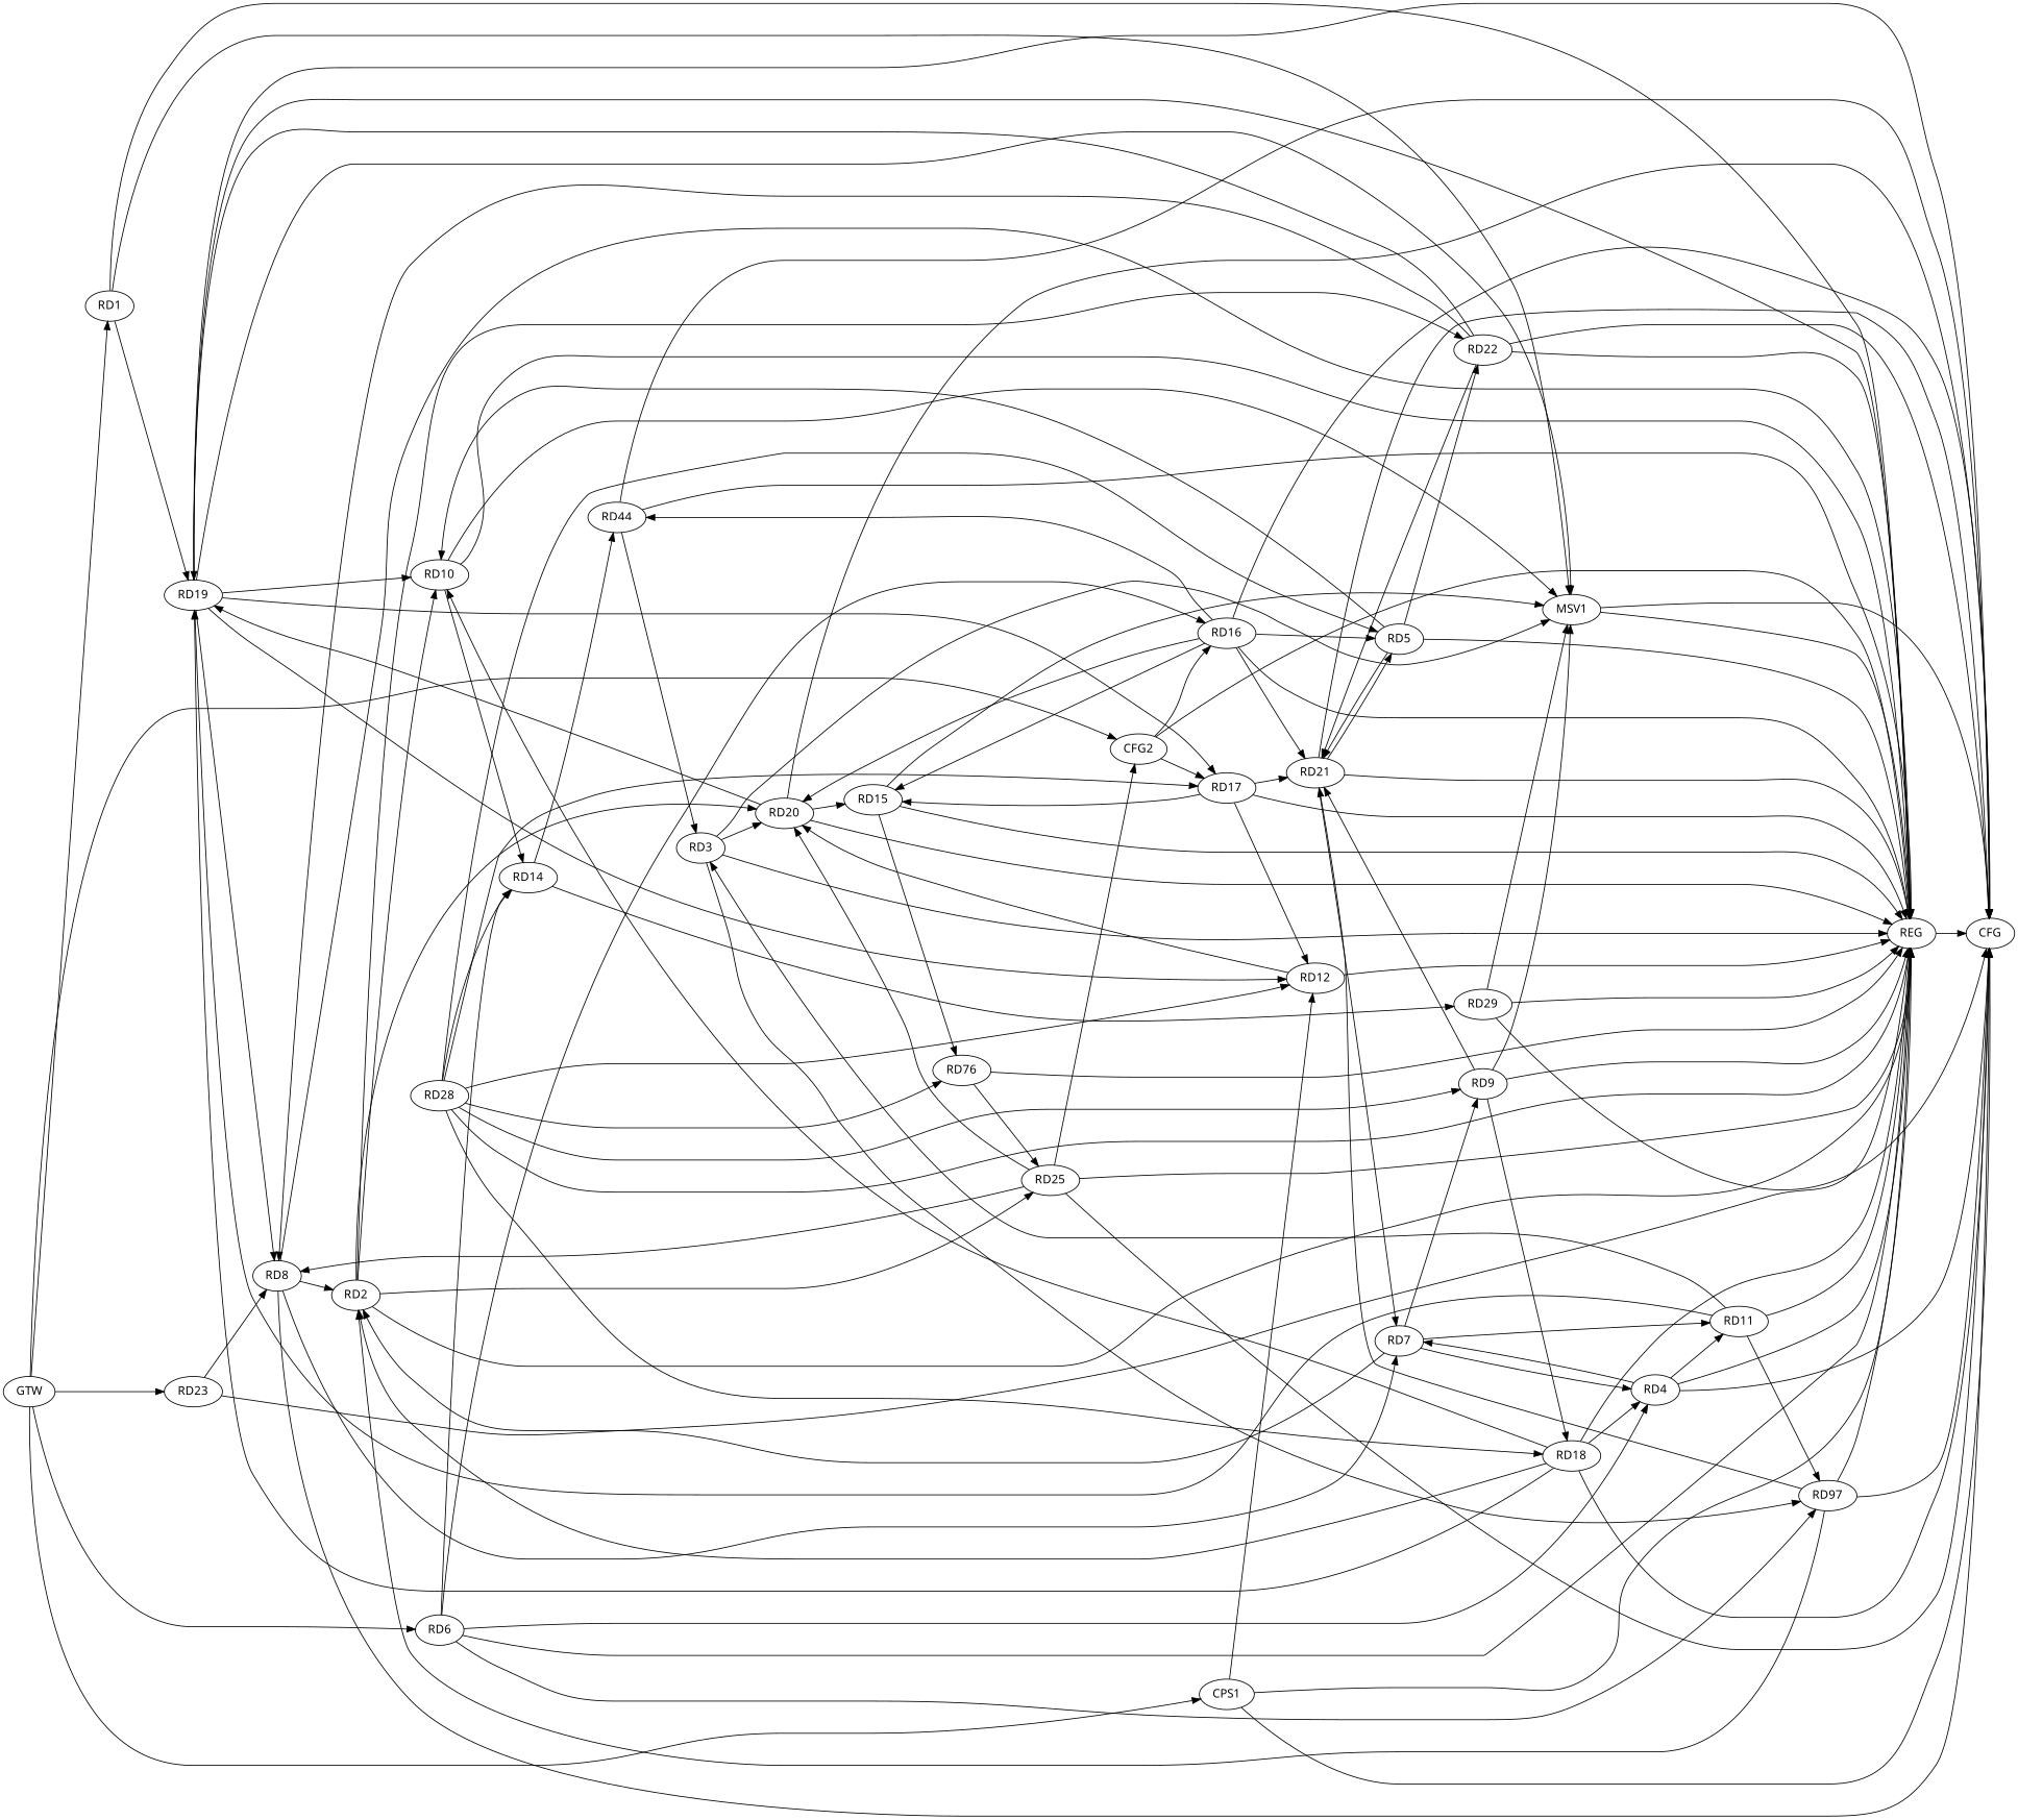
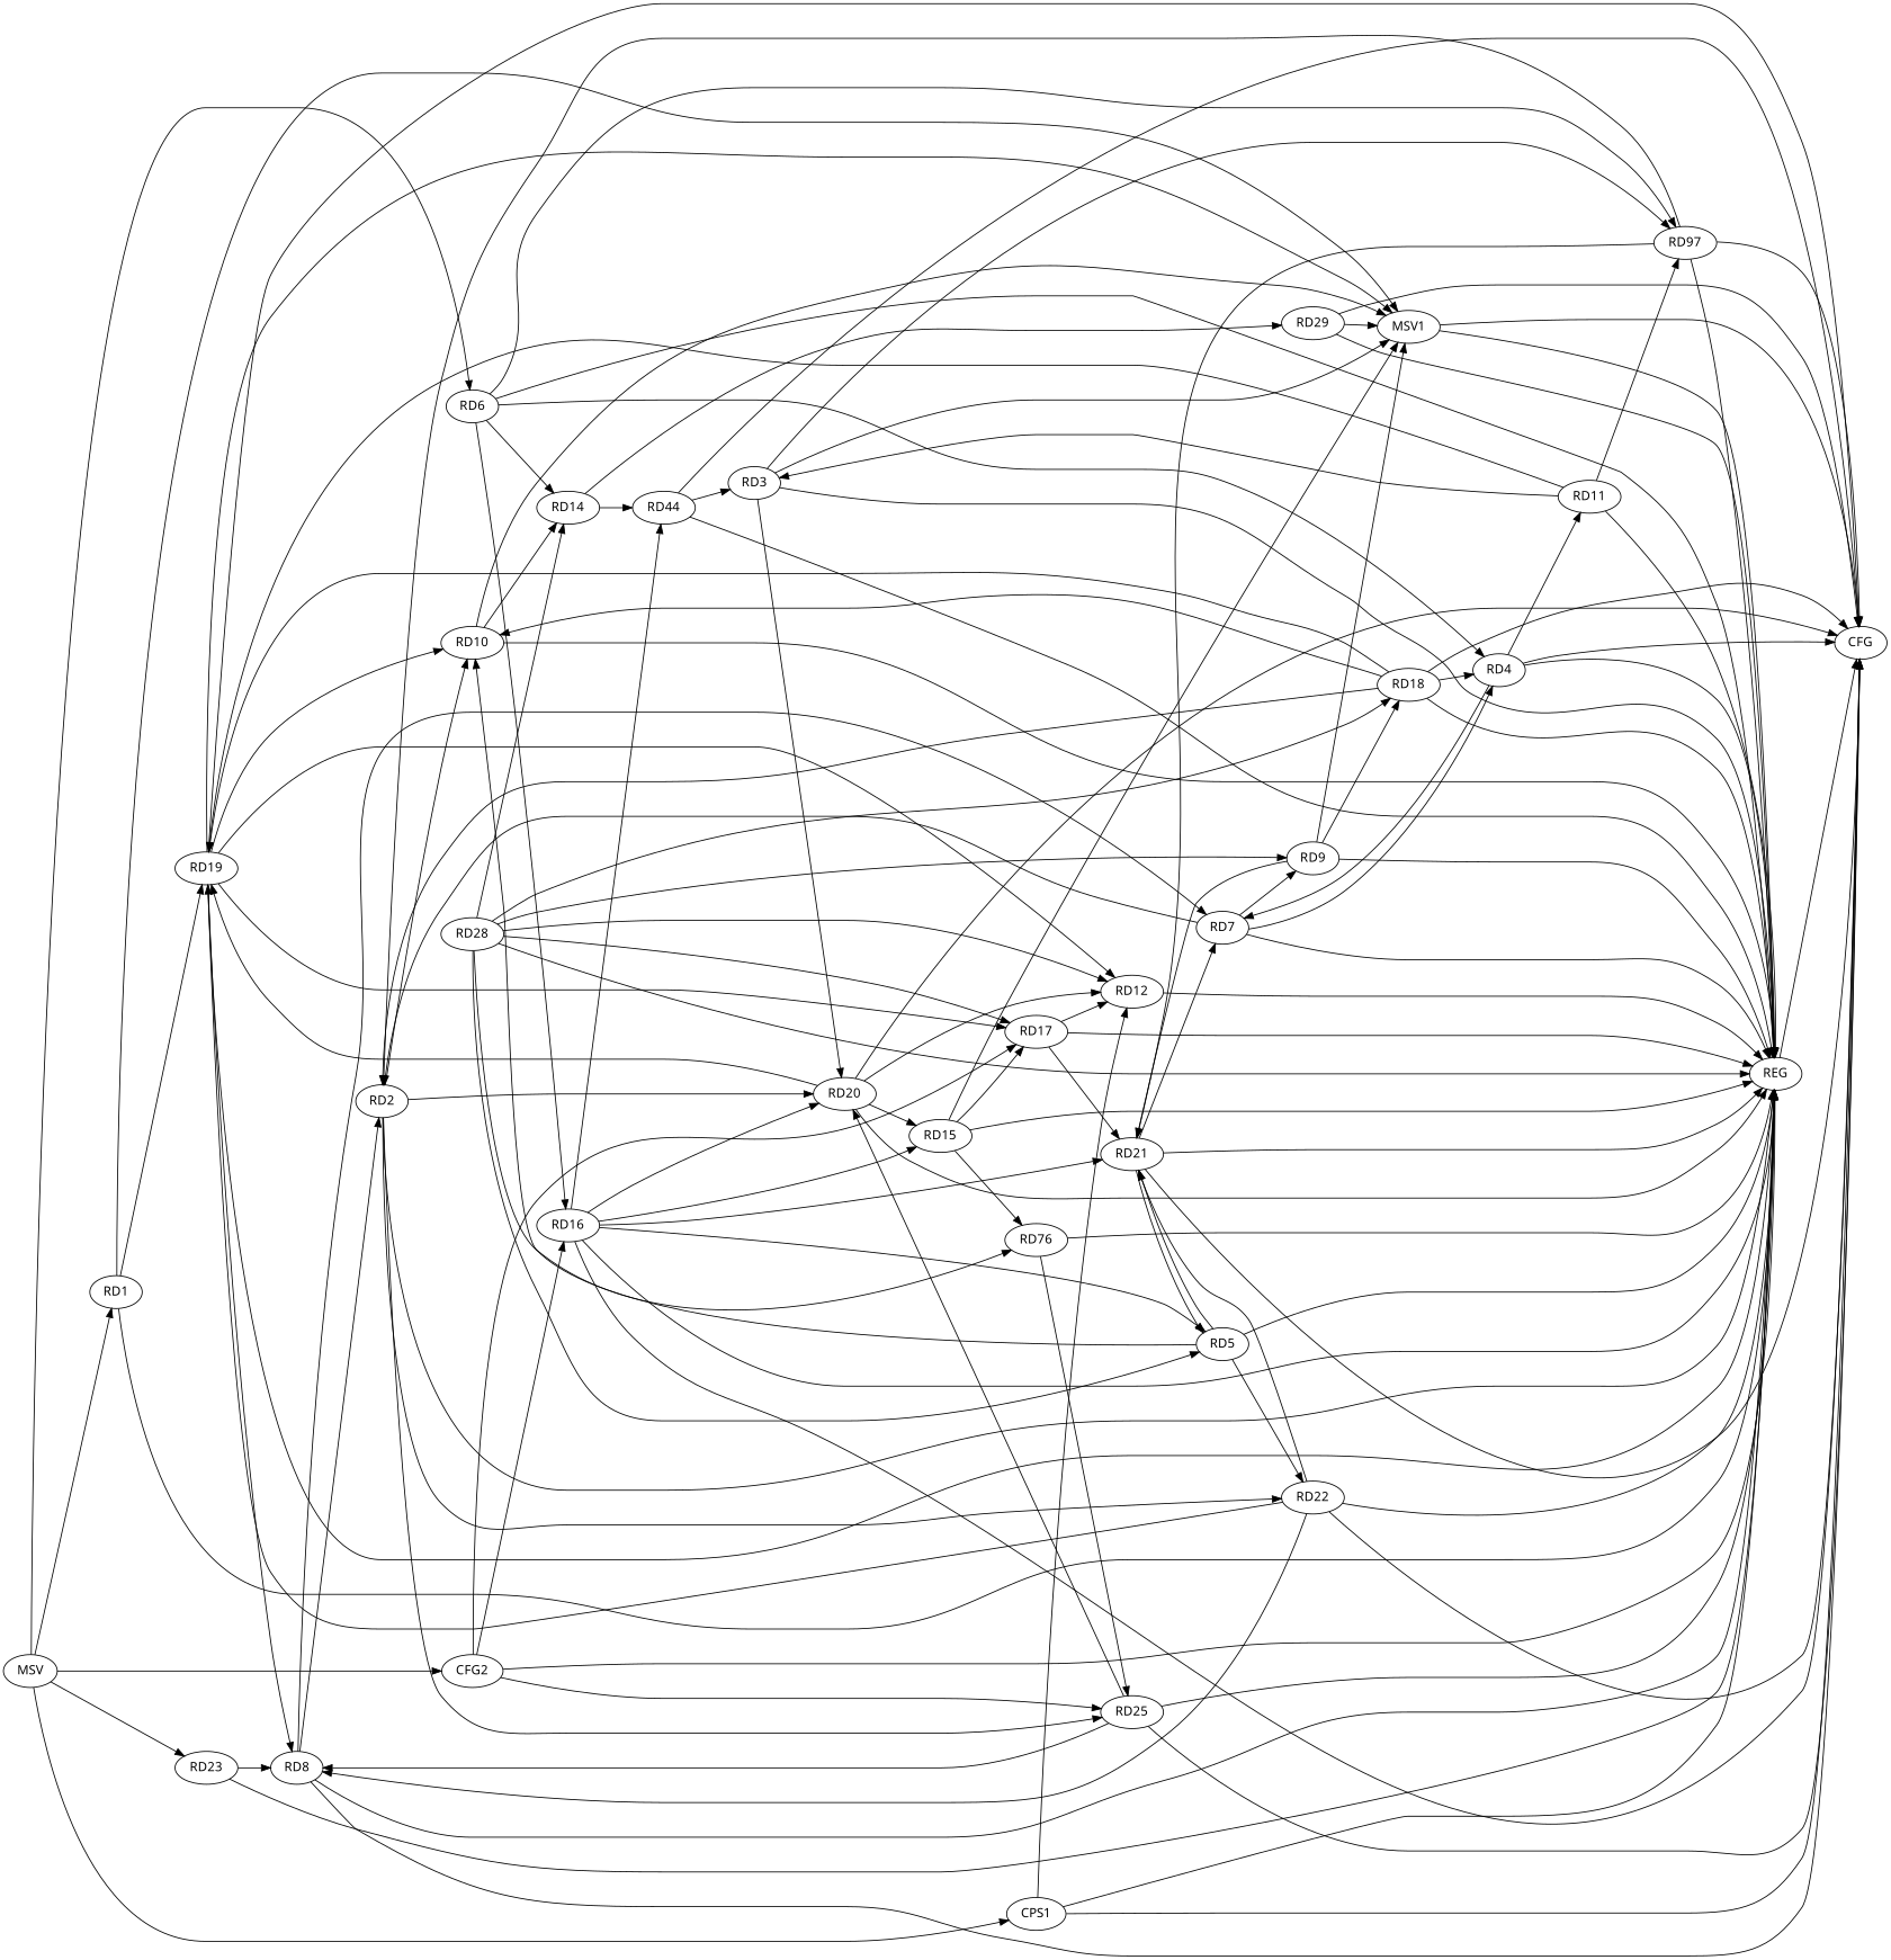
  strict digraph {
    fontname="Noto Sans"
    rankdir=LR
    node [fontname="Noto Sans"]
    edge [fontname="Noto Sans"]
    n1 [label=RD1]
    n2 [label=RD19]
    n3 [label=REG]
    n4 [label=MSV1]
    n5 [label=RD8]
    n6 [label=RD10]
    n7 [label=CFG]
    n8 [label=RD12]
    n9 [label=RD17]
    n10 [label=RD2]
    n11 [label=RD20]
    n12 [label=RD22]
    n13 [label=RD25]
    n14 [label=RD7]
    n15 [label=RD14]
    n16 [label=RD15]
    n17 [label=RD21]
    n18 [label=RD3]
    n19 [label=RD97]
    n20 [label=RD4]
    n21 [label=RD11]
    n22 [label=RD9]
    n23 [label=RD5]
    n24 [label=RD6]
    n25 [label=RD16]
    n26 [label=RD44]
    n27 [label=RD29]
    n28 [label=RD18]
    n29 [label=RD76]
    n30 [label=RD23]
    n31 [label=RD28]
    n32 [label=CPS1]
    n33 [label=CFG2]
-   n34 [label=GTW]
+   n34 [label=MSV]
    n1 -> n2
    n1 -> n3
    n1 -> n4
    n2 -> n3
    n2 -> n4
    n2 -> n5
    n2 -> n6
    n2 -> n7
    n2 -> n8
    n2 -> n9
    n3 -> n7
    n4 -> n3
    n4 -> n7
    n5 -> n3
    n5 -> n7
    n5 -> n10
    n5 -> n14
    n6 -> n3
    n6 -> n4
    n6 -> n15
    n8 -> n3
    n9 -> n3
    n9 -> n8
    n9 -> n17
    n10 -> n3
    n10 -> n6
    n10 -> n11
    n10 -> n12
    n10 -> n13
    n11 -> n2
    n11 -> n3
    n11 -> n7
-   n8 -> n11
+   n11 -> n8
    n11 -> n16
    n12 -> n2
    n12 -> n3
    n12 -> n5
    n12 -> n7
    n12 -> n17
    n13 -> n3
    n13 -> n5
    n13 -> n7
    n13 -> n11
-   n14 -> n21
+   n14 -> n3
    n14 -> n10
    n14 -> n20
    n14 -> n22
    n15 -> n26
    n15 -> n27
    n16 -> n3
    n16 -> n4
-   n9 -> n16
+   n16 -> n9
    n16 -> n29
    n17 -> n3
    n17 -> n7
    n17 -> n14
    n17 -> n23
    n18 -> n3
    n18 -> n4
    n18 -> n11
    n18 -> n19
    n19 -> n3
    n19 -> n7
    n19 -> n10
    n19 -> n17
    n20 -> n3
    n20 -> n7
    n20 -> n14
    n20 -> n21
    n21 -> n2
    n21 -> n3
    n21 -> n18
    n21 -> n19
    n22 -> n3
    n22 -> n4
    n22 -> n17
    n22 -> n28
    n23 -> n3
    n23 -> n6
    n23 -> n12
    n23 -> n17
    n24 -> n3
    n24 -> n15
    n24 -> n19
    n24 -> n20
    n24 -> n25
    n25 -> n3
    n25 -> n7
    n25 -> n11
    n25 -> n16
    n25 -> n17
    n25 -> n23
    n25 -> n26
    n26 -> n3
    n26 -> n7
    n26 -> n18
    n27 -> n3
    n27 -> n4
    n27 -> n7
    n28 -> n2
    n28 -> n3
    n28 -> n6
    n28 -> n7
    n28 -> n10
    n28 -> n20
    n29 -> n3
    n29 -> n13
    n30 -> n3
    n30 -> n5
    n31 -> n3
    n31 -> n8
    n31 -> n9
    n31 -> n15
    n31 -> n22
    n31 -> n23
    n31 -> n28
    n31 -> n29
    n32 -> n3
    n32 -> n7
    n32 -> n8
    n33 -> n3
    n33 -> n9
-   n13 -> n33
+   n33 -> n13
    n33 -> n25
    n34 -> n1
    n34 -> n24
    n34 -> n30
    n34 -> n32
    n34 -> n33
  }
